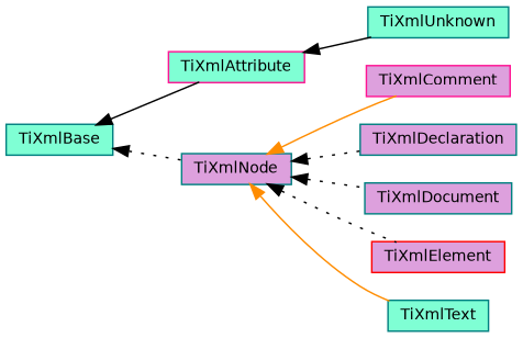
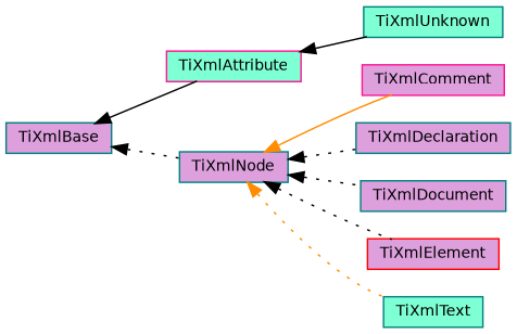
  digraph {
    rankdir=LR
    node [color=teal fillcolor=plum fontname=Helvetica fontsize=10 shape=record style=filled]
    edge [color=black dir=back fontname=Helvetica fontsize=10 labelfontname=Helvetica labelfontsize=10 style=dotted]
-   n1 [fillcolor=aquamarine height=0.2 label=TiXmlBase width=0.4]
+   n1 [height=0.2 label=TiXmlBase width=0.4]
    n2 [color=deeppink fillcolor=aquamarine height=0.2 label=TiXmlAttribute width=0.4]
    n3 [height=0.2 label=TiXmlNode width=0.4]
    n4 [fillcolor=aquamarine height=0.2 label=TiXmlUnknown width=0.4]
    n5 [color=deeppink height=0.2 label=TiXmlComment width=0.4]
    n6 [height=0.2 label=TiXmlDeclaration width=0.4]
    n7 [height=0.2 label=TiXmlDocument width=0.4]
    n8 [color=red height=0.2 label=TiXmlElement width=0.4]
    n9 [fillcolor=aquamarine height=0.2 label=TiXmlText width=0.4]
    n1 -> n2 [style=solid]
    n1 -> n3
    n2 -> n4 [style=solid]
    n3 -> n5 [color=darkorange style=solid]
    n3 -> n6
    n3 -> n7
    n3 -> n8
-   n3 -> n9 [color=darkorange style=solid]
+   n3 -> n9 [color=darkorange]
  }
